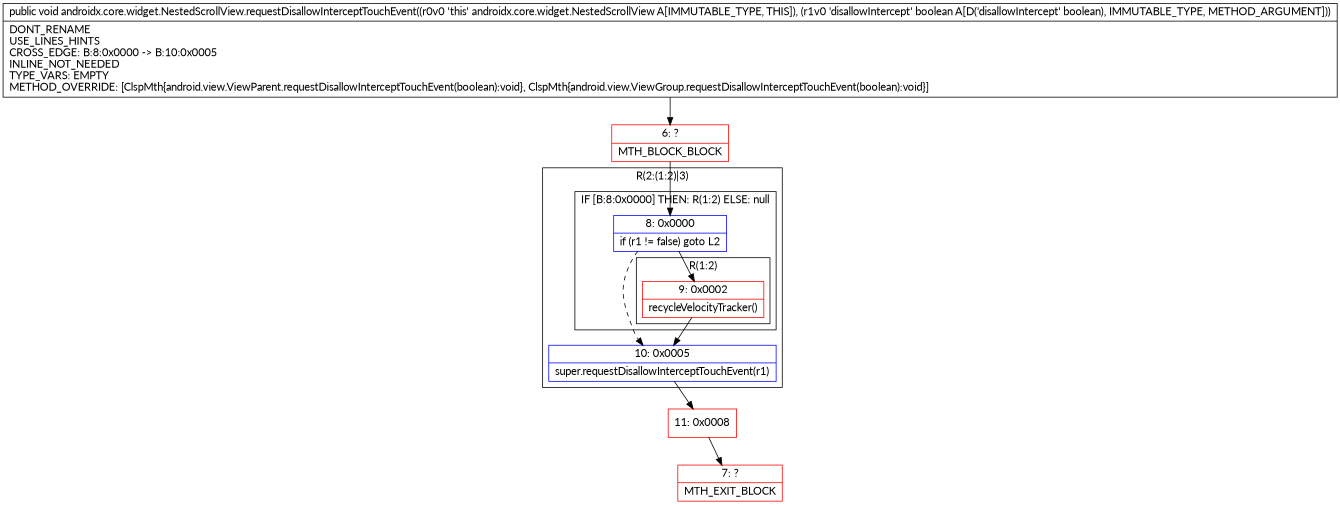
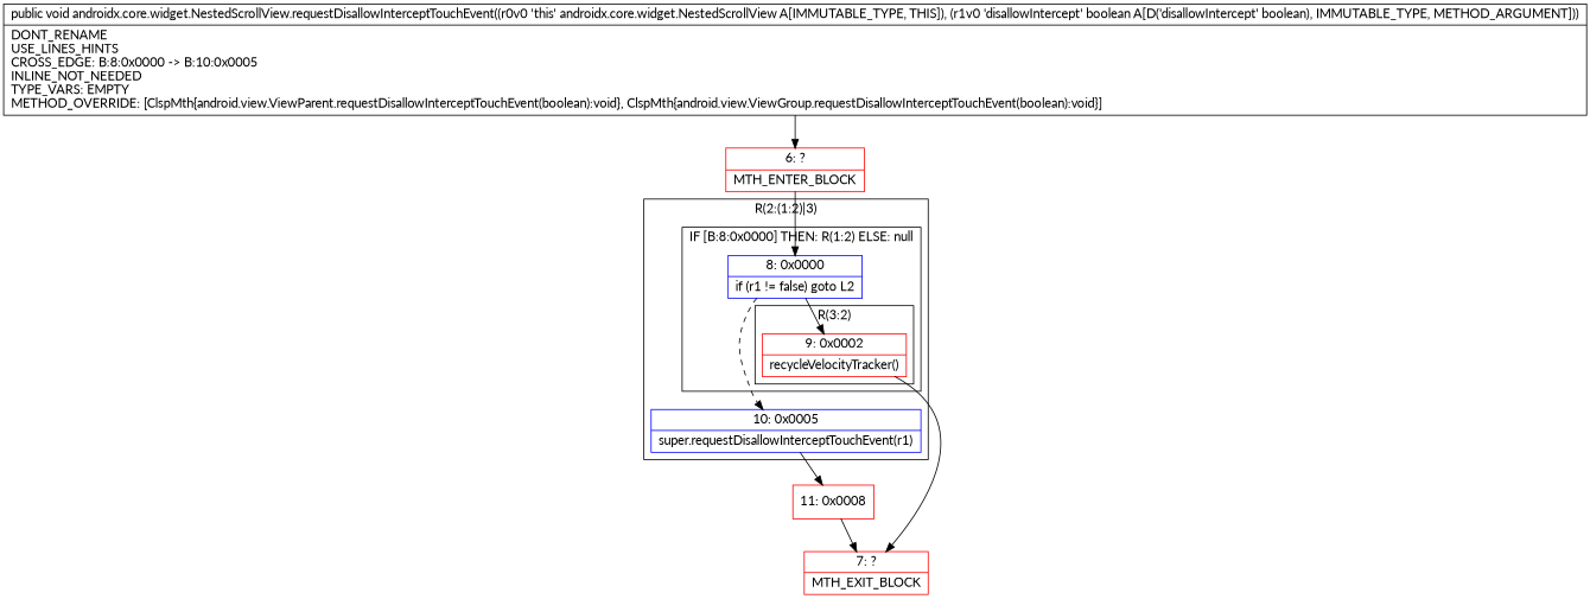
  digraph {
    fontname=Lato
    node [color=red fontname=Lato shape=record]
    edge [fontname=Lato]
    n1 [label="{9\:\ 0x0002|recycleVelocityTracker()\l}"]
    n2 [color=blue label="{8\:\ 0x0000|if (r1 != false) goto L2\l}"]
    n3 [color=blue label="{10\:\ 0x0005|super.requestDisallowInterceptTouchEvent(r1)\l}"]
    n4 [label="{11\:\ 0x0008}"]
    n5 [label="{7\:\ ?|MTH_EXIT_BLOCK\l}"]
-   n6 [label="{6\:\ ?|MTH_BLOCK_BLOCK\l}"]
+   n6 [label="{6\:\ ?|MTH_ENTER_BLOCK\l}"]
    n7 [label="{public void androidx.core.widget.NestedScrollView.requestDisallowInterceptTouchEvent((r0v0 'this' androidx.core.widget.NestedScrollView A[IMMUTABLE_TYPE, THIS]), (r1v0 'disallowIntercept' boolean A[D('disallowIntercept' boolean), IMMUTABLE_TYPE, METHOD_ARGUMENT]))  | DONT_RENAME\lUSE_LINES_HINTS\lCROSS_EDGE: B:8:0x0000 \-\> B:10:0x0005\lINLINE_NOT_NEEDED\lTYPE_VARS: EMPTY\lMETHOD_OVERRIDE: [ClspMth\{android.view.ViewParent.requestDisallowInterceptTouchEvent(boolean):void\}, ClspMth\{android.view.ViewGroup.requestDisallowInterceptTouchEvent(boolean):void\}]\l}" color=""]
    subgraph cluster_1 {
      label="R(2:(1:2)|3)"
      n3
      subgraph cluster_2 {
        label="IF [B:8:0x0000] THEN: R(1:2) ELSE: null"
        n2
        subgraph cluster_3 {
-         label="R(1:2)"
+         label="R(3:2)"
          n1
        }
      }
    }
-   n1 -> n3
+   n1 -> n5
    n2 -> n1
    n2 -> n3 [style=dashed]
    n3 -> n4
    n4 -> n5
    n6 -> n2
    n7 -> n6
  }
